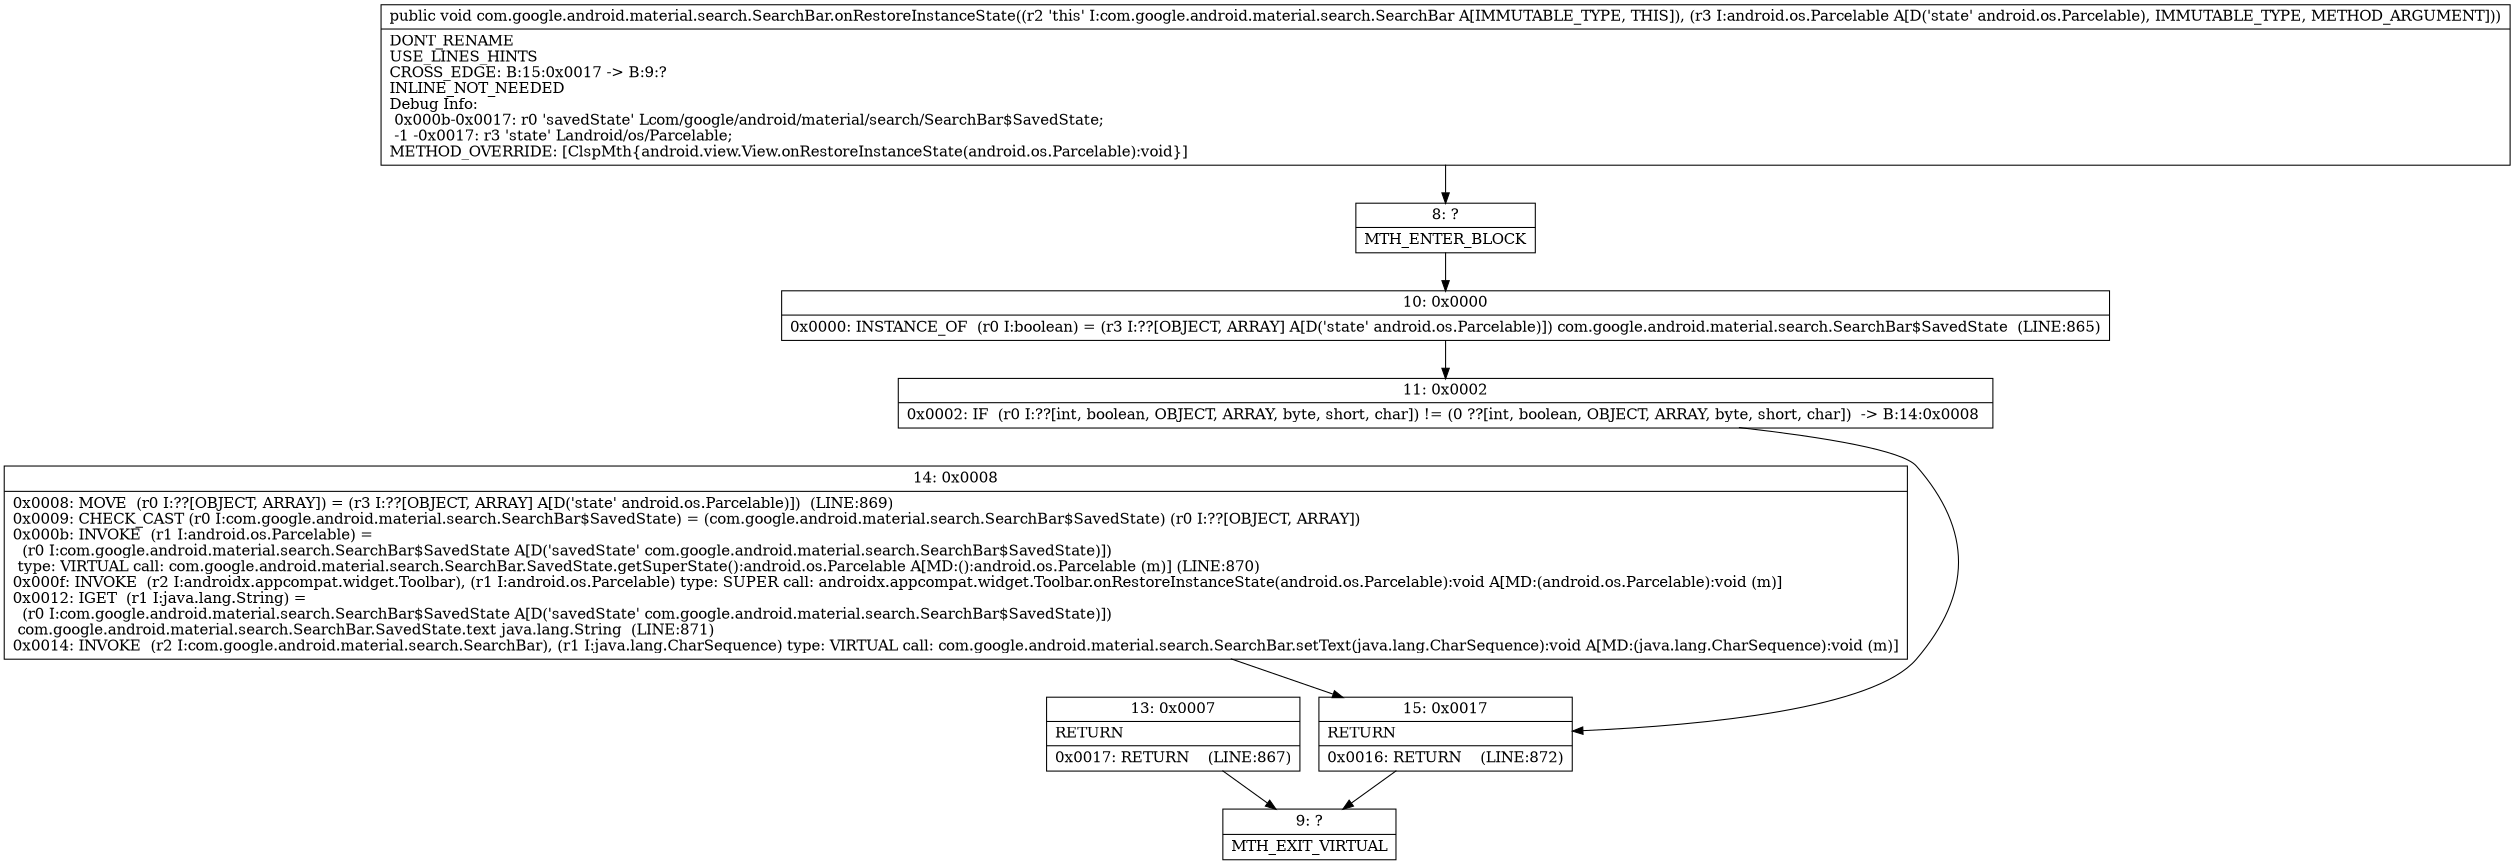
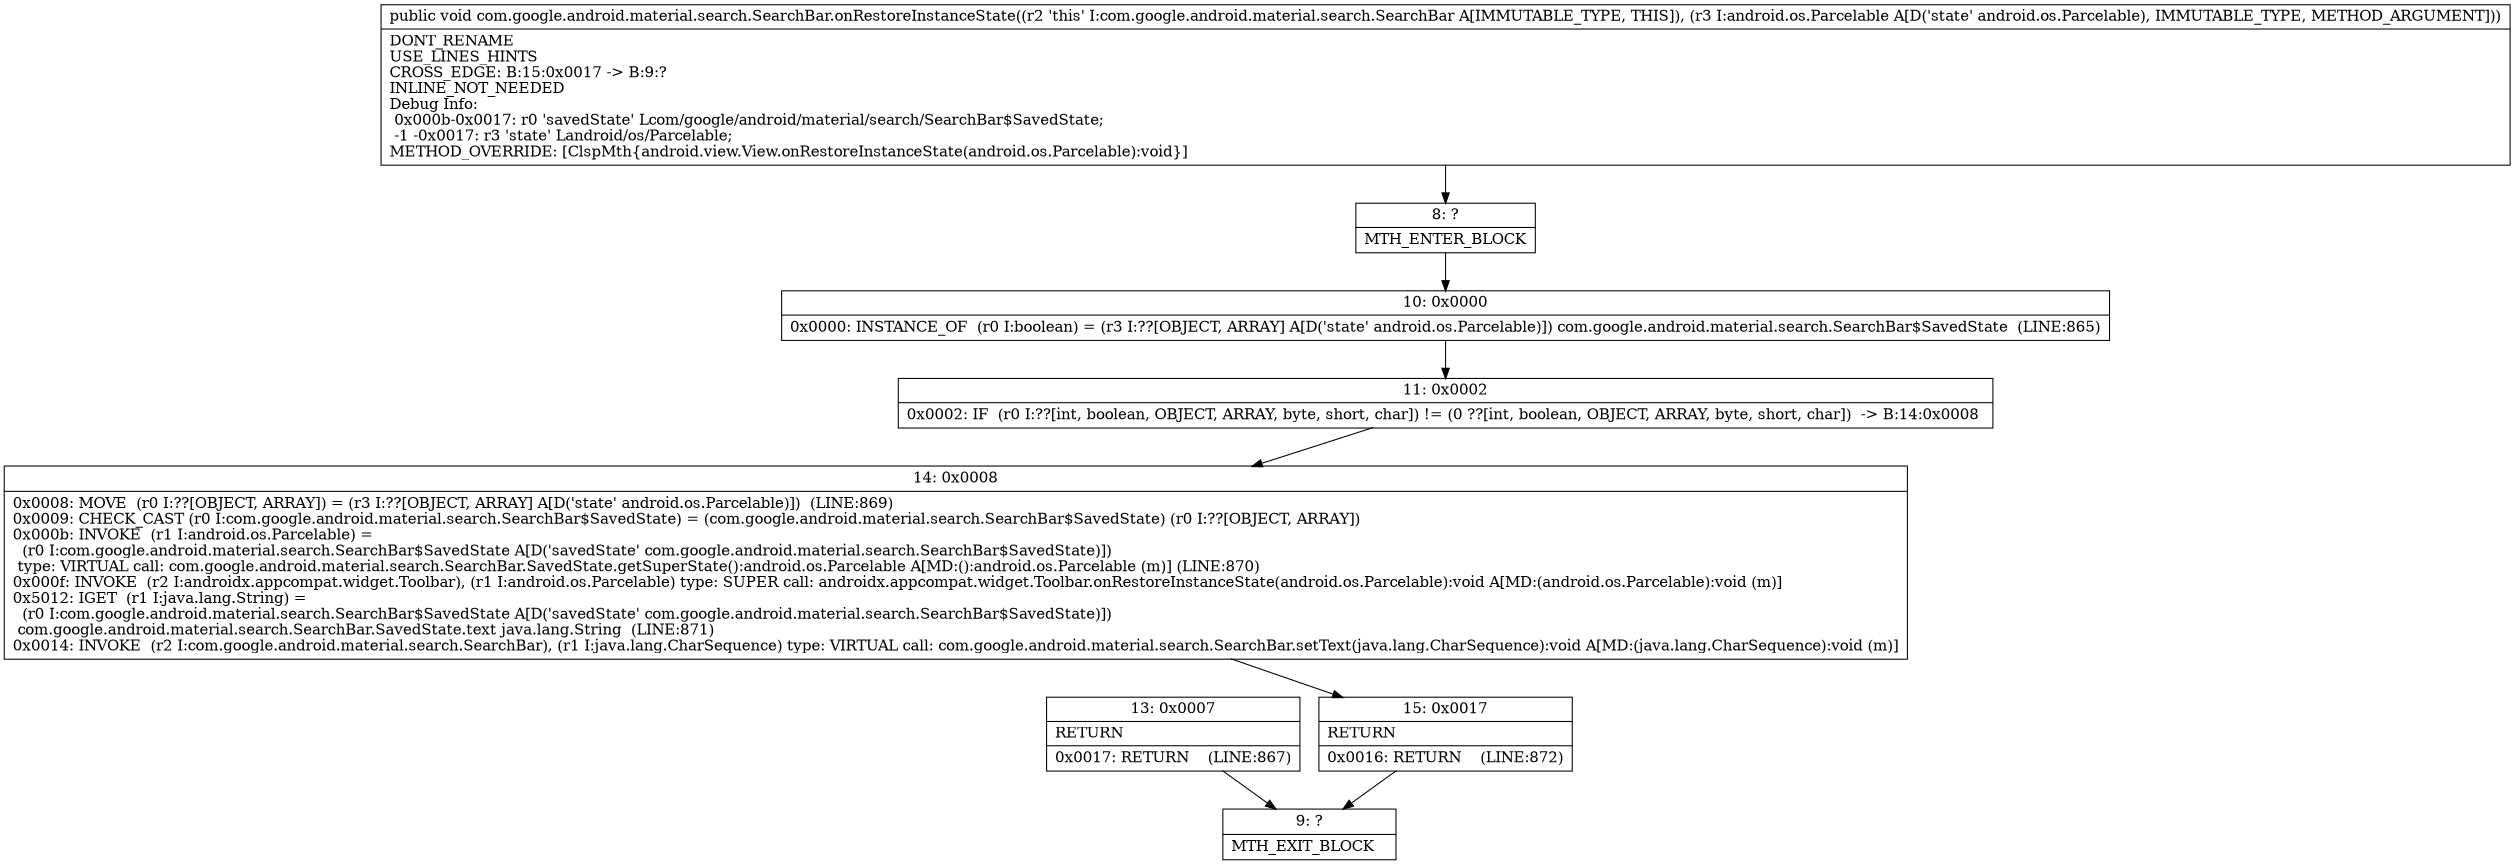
  digraph {
    node [shape=record]
    n1 [label="{8\:\ ?|MTH_ENTER_BLOCK\l}"]
    n2 [label="{10\:\ 0x0000|0x0000: INSTANCE_OF  (r0 I:boolean) = (r3 I:??[OBJECT, ARRAY] A[D('state' android.os.Parcelable)]) com.google.android.material.search.SearchBar$SavedState  (LINE:865)\l}"]
    n3 [label="{11\:\ 0x0002|0x0002: IF  (r0 I:??[int, boolean, OBJECT, ARRAY, byte, short, char]) != (0 ??[int, boolean, OBJECT, ARRAY, byte, short, char])  \-\> B:14:0x0008 \l}"]
-   n4 [label="{14\:\ 0x0008|0x0008: MOVE  (r0 I:??[OBJECT, ARRAY]) = (r3 I:??[OBJECT, ARRAY] A[D('state' android.os.Parcelable)])  (LINE:869)\l0x0009: CHECK_CAST (r0 I:com.google.android.material.search.SearchBar$SavedState) = (com.google.android.material.search.SearchBar$SavedState) (r0 I:??[OBJECT, ARRAY]) \l0x000b: INVOKE  (r1 I:android.os.Parcelable) = \l  (r0 I:com.google.android.material.search.SearchBar$SavedState A[D('savedState' com.google.android.material.search.SearchBar$SavedState)])\l type: VIRTUAL call: com.google.android.material.search.SearchBar.SavedState.getSuperState():android.os.Parcelable A[MD:():android.os.Parcelable (m)] (LINE:870)\l0x000f: INVOKE  (r2 I:androidx.appcompat.widget.Toolbar), (r1 I:android.os.Parcelable) type: SUPER call: androidx.appcompat.widget.Toolbar.onRestoreInstanceState(android.os.Parcelable):void A[MD:(android.os.Parcelable):void (m)]\l0x0012: IGET  (r1 I:java.lang.String) = \l  (r0 I:com.google.android.material.search.SearchBar$SavedState A[D('savedState' com.google.android.material.search.SearchBar$SavedState)])\l com.google.android.material.search.SearchBar.SavedState.text java.lang.String  (LINE:871)\l0x0014: INVOKE  (r2 I:com.google.android.material.search.SearchBar), (r1 I:java.lang.CharSequence) type: VIRTUAL call: com.google.android.material.search.SearchBar.setText(java.lang.CharSequence):void A[MD:(java.lang.CharSequence):void (m)]\l}"]
+   n4 [label="{14\:\ 0x0008|0x0008: MOVE  (r0 I:??[OBJECT, ARRAY]) = (r3 I:??[OBJECT, ARRAY] A[D('state' android.os.Parcelable)])  (LINE:869)\l0x0009: CHECK_CAST (r0 I:com.google.android.material.search.SearchBar$SavedState) = (com.google.android.material.search.SearchBar$SavedState) (r0 I:??[OBJECT, ARRAY]) \l0x000b: INVOKE  (r1 I:android.os.Parcelable) = \l  (r0 I:com.google.android.material.search.SearchBar$SavedState A[D('savedState' com.google.android.material.search.SearchBar$SavedState)])\l type: VIRTUAL call: com.google.android.material.search.SearchBar.SavedState.getSuperState():android.os.Parcelable A[MD:():android.os.Parcelable (m)] (LINE:870)\l0x000f: INVOKE  (r2 I:androidx.appcompat.widget.Toolbar), (r1 I:android.os.Parcelable) type: SUPER call: androidx.appcompat.widget.Toolbar.onRestoreInstanceState(android.os.Parcelable):void A[MD:(android.os.Parcelable):void (m)]\l0x5012: IGET  (r1 I:java.lang.String) = \l  (r0 I:com.google.android.material.search.SearchBar$SavedState A[D('savedState' com.google.android.material.search.SearchBar$SavedState)])\l com.google.android.material.search.SearchBar.SavedState.text java.lang.String  (LINE:871)\l0x0014: INVOKE  (r2 I:com.google.android.material.search.SearchBar), (r1 I:java.lang.CharSequence) type: VIRTUAL call: com.google.android.material.search.SearchBar.setText(java.lang.CharSequence):void A[MD:(java.lang.CharSequence):void (m)]\l}"]
    n5 [label="{15\:\ 0x0017|RETURN\l|0x0016: RETURN    (LINE:872)\l}"]
    n6 [label="{13\:\ 0x0007|RETURN\l|0x0017: RETURN    (LINE:867)\l}"]
-   n7 [label="{9\:\ ?|MTH_EXIT_VIRTUAL\l}"]
+   n7 [label="{9\:\ ?|MTH_EXIT_BLOCK\l}"]
    n8 [label="{public void com.google.android.material.search.SearchBar.onRestoreInstanceState((r2 'this' I:com.google.android.material.search.SearchBar A[IMMUTABLE_TYPE, THIS]), (r3 I:android.os.Parcelable A[D('state' android.os.Parcelable), IMMUTABLE_TYPE, METHOD_ARGUMENT]))  | DONT_RENAME\lUSE_LINES_HINTS\lCROSS_EDGE: B:15:0x0017 \-\> B:9:?\lINLINE_NOT_NEEDED\lDebug Info:\l  0x000b\-0x0017: r0 'savedState' Lcom\/google\/android\/material\/search\/SearchBar$SavedState;\l  \-1 \-0x0017: r3 'state' Landroid\/os\/Parcelable;\lMETHOD_OVERRIDE: [ClspMth\{android.view.View.onRestoreInstanceState(android.os.Parcelable):void\}]\l}"]
    n1 -> n2
    n2 -> n3
-   n3 -> n5
+   n3 -> n4
    n4 -> n5
    n5 -> n7
    n6 -> n7
    n8 -> n1
  }
